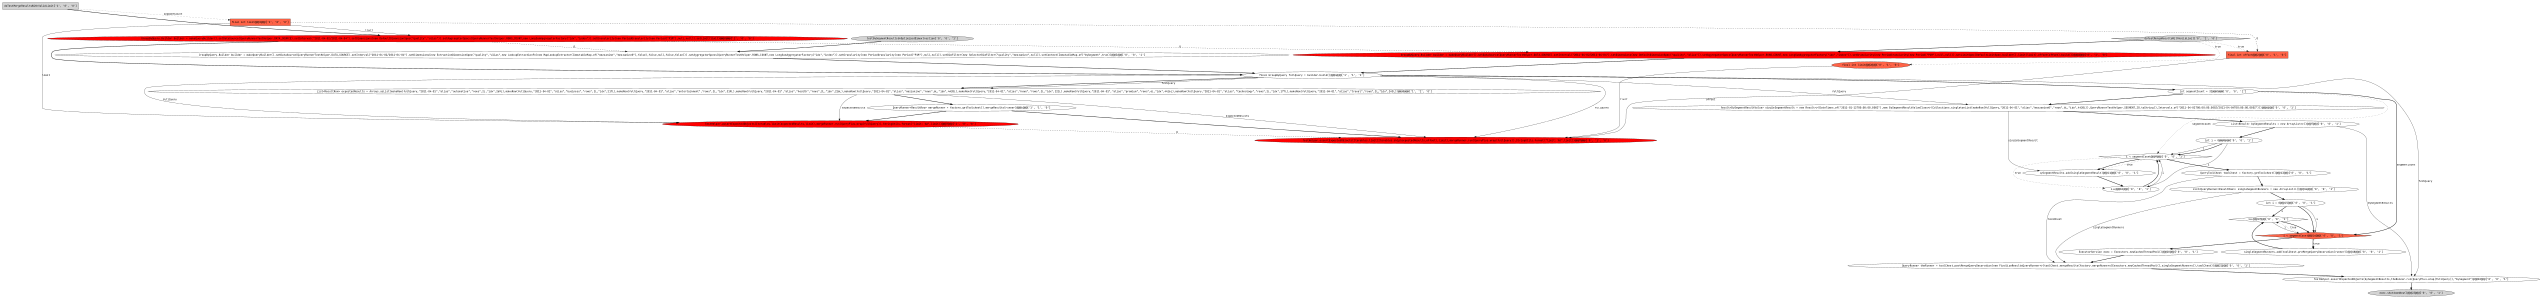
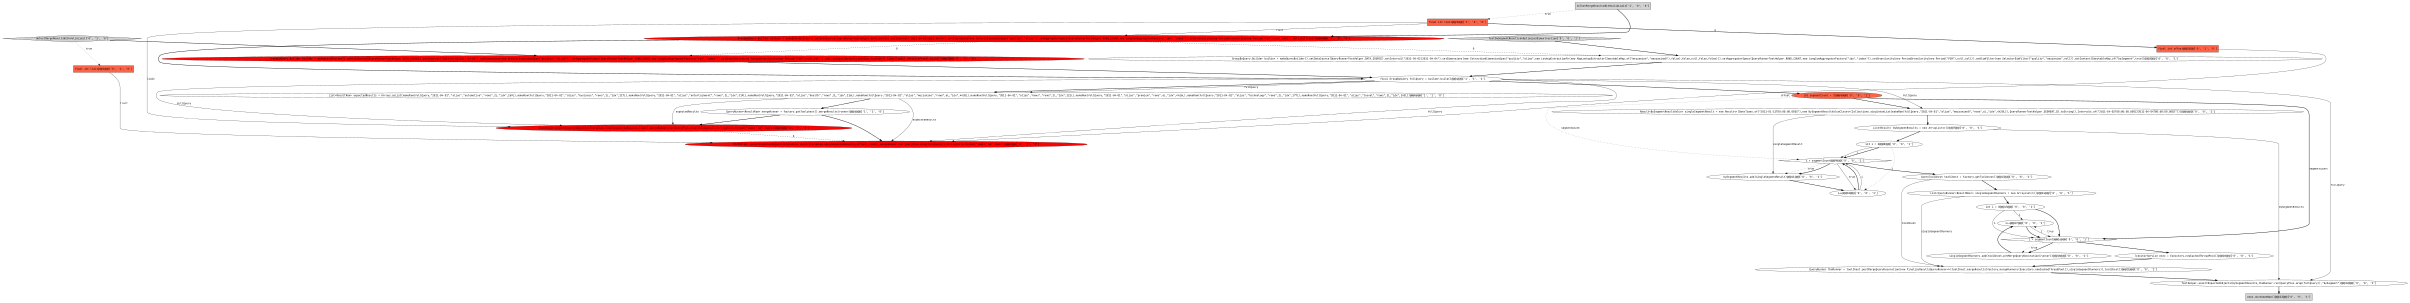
  digraph {
    fontname="JetBrains Mono"
    node [fillcolor=white fontname="JetBrains Mono" shape=ellipse style=filled]
    edge [fontname="JetBrains Mono" style=bold]
    n1 [fillcolor=red label="TestHelper.assertExpectedObjects(Iterables.limit(Iterables.skip(expectedResults,offset),limit),mergeRunner.run(QueryPlus.wrap(fullQuery)),StringUtils.format(\"limit: %d\",limit))@@@7@@@['0', '1', '0']"]
    n2 [fillcolor=lightgray label="doTestMergeResultsWithValidLimit['0', '1', '0']" shape=diamond]
    n3 [fillcolor=red label="GroupByQuery.Builder builder = makeQueryBuilder().setDataSource(QueryRunnerTestHelper.DATA_SOURCE).setInterval(\"2011-04-02/2011-04-04\").setDimensions(new DefaultDimensionSpec(\"quality\",\"alias\")).setAggregatorSpecs(QueryRunnerTestHelper.ROWS_COUNT,new LongSumAggregatorFactory(\"idx\",\"index\")).setGranularity(new PeriodGranularity(new Period(\"P1M\"),null,null)).setLimitSpec(DefaultLimitSpec.builder().limit(limit).offset(offset).build())@@@3@@@['0', '1', '0']"]
-   n4 [fillcolor=tomato label="final int limit@@@2@@@['0', '1', '0']"]
+   n4 [fillcolor=tomato label="final int limit@@@2@@@['0', '1', '0']" shape=box]
    n5 [fillcolor=tomato label="final int offset@@@2@@@['0', '1', '0']" shape=box]
    n6 [label="final GroupByQuery fullQuery = builder.build()@@@4@@@['1', '1', '1']"]
    n7 [label="i < segmentCount@@@9@@@['0', '0', '1']" shape=diamond]
    n8 [label="QueryToolChest toolChest = factory.getToolchest()@@@13@@@['0', '0', '1']"]
    n9 [label="bySegmentResults.add(singleSegmentResult)@@@11@@@['0', '0', '1']"]
    n10 [label="i++@@@10@@@['0', '0', '1']"]
    n11 [label="QueryRunner theRunner = toolChest.postMergeQueryDecoration(new FinalizeResultsQueryRunner<>(toolChest.mergeResults(factory.mergeRunners(Executors.newCachedThreadPool(),singleSegmentRunners)),toolChest))@@@21@@@['0', '0', '1']"]
    n12 [label="List<QueryRunner<ResultRow>> singleSegmentRunners = new ArrayList<>()@@@14@@@['0', '0', '1']"]
    n13 [label="QueryRunner<ResultRow> mergeRunner = factory.getToolchest().mergeResults(runner)@@@6@@@['1', '1', '0']"]
    n14 [fillcolor=red label="TestHelper.assertExpectedObjects(Iterables.limit(expectedResults,limit),mergeRunner.run(QueryPlus.wrap(fullQuery)),StringUtils.format(\"limit: %d\",limit))@@@7@@@['1', '0', '0']"]
    n15 [label="TestHelper.assertExpectedObjects(bySegmentResults,theRunner.run(QueryPlus.wrap(fullQuery)),\"bySegment\")@@@22@@@['0', '0', '1']"]
    n16 [label="int i = 0@@@15@@@['0', '0', '1']"]
    n17 [label="singleSegmentRunners.add(toolChest.preMergeQueryDecoration(runner))@@@18@@@['0', '0', '1']"]
-   n18 [label="i++@@@17@@@['0', '0', '1']" shape=diamond]
-   n19 [fillcolor=tomato label="i < segmentCount@@@16@@@['0', '0', '1']" shape=diamond]
+   n18 [label="i++@@@17@@@['0', '0', '1']"]
+   n19 [label="i < segmentCount@@@16@@@['0', '0', '1']" shape=diamond]
    n20 [label="List<ResultRow> expectedResults = Arrays.asList(makeRow(fullQuery,\"2011-04-01\",\"alias\",\"automotive\",\"rows\",2L,\"idx\",269L),makeRow(fullQuery,\"2011-04-01\",\"alias\",\"business\",\"rows\",2L,\"idx\",217L),makeRow(fullQuery,\"2011-04-01\",\"alias\",\"entertainment\",\"rows\",2L,\"idx\",319L),makeRow(fullQuery,\"2011-04-01\",\"alias\",\"health\",\"rows\",2L,\"idx\",216L),makeRow(fullQuery,\"2011-04-01\",\"alias\",\"mezzanine\",\"rows\",6L,\"idx\",4420L),makeRow(fullQuery,\"2011-04-01\",\"alias\",\"news\",\"rows\",2L,\"idx\",221L),makeRow(fullQuery,\"2011-04-01\",\"alias\",\"premium\",\"rows\",6L,\"idx\",4416L),makeRow(fullQuery,\"2011-04-01\",\"alias\",\"technology\",\"rows\",2L,\"idx\",177L),makeRow(fullQuery,\"2011-04-01\",\"alias\",\"travel\",\"rows\",2L,\"idx\",243L))@@@5@@@['1', '1', '0']"]
-   n21 [label="int segmentCount = 32@@@5@@@['0', '0', '1']"]
+   n21 [fillcolor=tomato label="int segmentCount = 32@@@5@@@['0', '0', '1']"]
    n22 [label="Result<BySegmentResultValue> singleSegmentResult = new Result<>(DateTimes.of(\"2011-01-12T00:00:00.000Z\"),new BySegmentResultValueClass<>(Collections.singletonList(makeRow(fullQuery,\"2011-04-01\",\"alias\",\"mezzanine0\",\"rows\",6L,\"idx\",4420L)),QueryRunnerTestHelper.SEGMENT_ID.toString(),Intervals.of(\"2011-04-02T00:00:00.000Z/2011-04-04T00:00:00.000Z\")))@@@6@@@['0', '0', '1']"]
-   n23 [fillcolor=lightgray label="exec.shutdownNow()@@@23@@@['0', '0', '1']"]
+   n23 [fillcolor=lightgray label="exec.shutdownNow()@@@23@@@['0', '0', '1']" shape=box]
    n24 [label="List<Result> bySegmentResults = new ArrayList<>()@@@7@@@['0', '0', '1']"]
    n25 [label="int i = 0@@@8@@@['0', '0', '1']"]
    n26 [label="ExecutorService exec = Executors.newCachedThreadPool()@@@20@@@['0', '0', '1']"]
    n27 [fillcolor=red label="GroupByQuery.Builder builder = makeQueryBuilder().setDataSource(QueryRunnerTestHelper.DATA_SOURCE).setInterval(\"2011-04-02/2011-04-04\").setDimensions(new DefaultDimensionSpec(\"quality\",\"alias\")).setAggregatorSpecs(QueryRunnerTestHelper.ROWS_COUNT,new LongSumAggregatorFactory(\"idx\",\"index\")).setGranularity(new PeriodGranularity(new Period(\"P1M\"),null,null)).setLimit(limit)@@@3@@@['1', '0', '0']"]
    n28 [label="GroupByQuery.Builder builder = makeQueryBuilder().setDataSource(QueryRunnerTestHelper.DATA_SOURCE).setInterval(\"2011-04-02/2011-04-04\").setDimensions(new ExtractionDimensionSpec(\"quality\",\"alias\",new LookupExtractionFn(new MapLookupExtractor(ImmutableMap.of(\"mezzanine\",\"mezzanine0\"),false),false,null,false,false))).setAggregatorSpecs(QueryRunnerTestHelper.ROWS_COUNT,new LongSumAggregatorFactory(\"idx\",\"index\")).setGranularity(new PeriodGranularity(new Period(\"P1M\"),null,null)).setDimFilter(new SelectorDimFilter(\"quality\",\"mezzanine\",null)).setContext(ImmutableMap.of(\"bySegment\",true))@@@3@@@['0', '0', '1']"]
    n29 [fillcolor=lightgray label="doTestMergeResultsWithValidLimit['1', '0', '0']" shape=box]
    n30 [fillcolor=tomato label="final int limit@@@2@@@['1', '0', '0']" shape=box]
-   n31 [fillcolor=lightgray label="testBySegmentResultsUnOptimizedDimextraction['0', '0', '1']"]
+   n31 [fillcolor=lightgray label="testBySegmentResultsUnOptimizedDimextraction['0', '0', '1']" shape=diamond]
    n2 -> n3
    n2 -> n4 [label=true style=dotted]
-   n2 -> n5 [label=true style=dotted]
    n3 -> n6
    n4 -> n1 [label=limit style=solid]
    n5 -> n1 [label=offset style=solid]
    n6 -> n1 [label=fullQuery style=solid]
    n6 -> n14 [label=fullQuery style=solid]
    n6 -> n15 [label=fullQuery style=solid]
    n6 -> n20
    n6 -> n20 [label=fullQuery style=solid]
    n6 -> n21
    n6 -> n22 [label=fullQuery style=solid]
    n7 -> n8
    n7 -> n9 [label=true style=dotted]
    n7 -> n9
-   n7 -> n10 [label=true style=dotted]
+   n7 -> n10 [label=true style=solid]
    n8 -> n11 [label=toolChest style=solid]
    n8 -> n12
    n9 -> n10
    n10 -> n7
    n10 -> n7 [label=i style=solid]
    n11 -> n15
    n12 -> n11 [label=singleSegmentRunners style=solid]
    n12 -> n16
    n13 -> n1
    n13 -> n14
    n14 -> n1 [label=0 style=dashed]
    n15 -> n23
-   n16 -> n18 [label=i]
+   n16 -> n18 [label=i style=solid]
    n16 -> n19
    n16 -> n19 [label=i style=solid]
    n17 -> n18
    n18 -> n19
    n18 -> n19 [label=i style=solid]
    n19 -> n17
    n19 -> n17 [label=true style=dotted]
    n19 -> n18 [label=true style=dotted]
    n19 -> n26
    n20 -> n1 [label=expectedResults style=solid]
    n20 -> n13
    n20 -> n14 [label=expectedResults style=solid]
    n21 -> n7 [label=segmentCount style=dotted]
    n21 -> n19 [label=segmentCount]
    n21 -> n22
    n22 -> n9 [label=singleSegmentResult style=solid]
    n22 -> n24
    n24 -> n15 [label=bySegmentResults style=solid]
    n24 -> n25
    n25 -> n7
    n25 -> n7 [label=i style=solid]
-   n25 -> n10 [label=i style=solid]
+   n25 -> n10 [label=i style=dotted]
    n26 -> n11
    n27 -> n3 [label=0 style=dashed]
    n27 -> n6
    n27 -> n28 [label=0 style=dashed]
    n28 -> n6
    n29 -> n27
-   n29 -> n30 [label=segmentCount style=dotted]
-   n30 -> n5 [label=0 style=dashed]
+   n29 -> n30 [label=true style=dotted]
+   n30 -> n5 [label=0]
    n30 -> n14 [label=limit style=solid]
    n30 -> n27 [label=limit style=solid]
    n31 -> n28
  }
